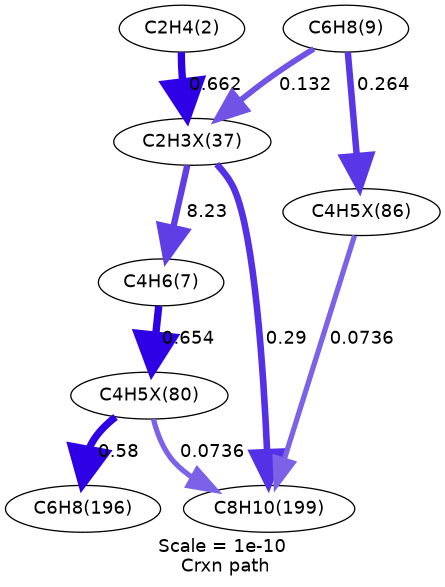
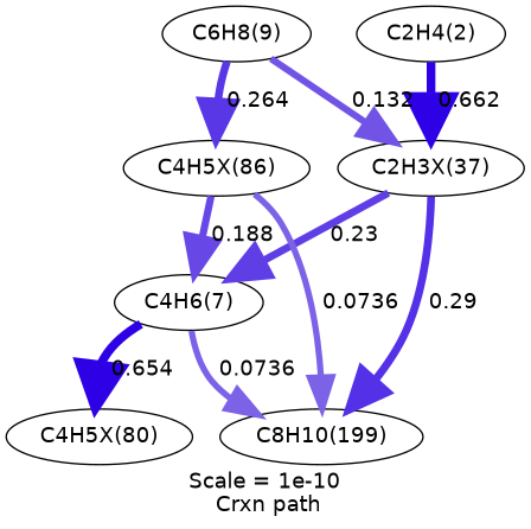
  digraph {
    fontname=Helvetica
    label="Scale = 1e-10\l Crxn path"
    node [fontname=Helvetica]
    edge [arrowsize=2.02 color="0.7, 0.574, 0.9" fontname=Helvetica style="setlinewidth(4.03)"]
    n1 [label="C2H4(2)"]
    n2 [label="C2H3X(37)"]
    n3 [label="C4H6(7)"]
    n4 [label="C8H10(199)"]
    n5 [label="C4H5X(80)"]
-   n6 [label="C6H8(196)"]
    n7 [label="C6H8(9)"]
    n8 [label="C4H5X(86)"]
    n1 -> n2 [arrowsize=2.83 color="0.7, 1.13, 0.9" label=" 0.662" style="setlinewidth(5.65)"]
-   n2 -> n3 [arrowsize=2.44 color="0.7, 0.73, 0.9" label=" 8.23" style="setlinewidth(4.89)"]
+   n2 -> n3 [arrowsize=2.44 color="0.7, 0.73, 0.9" label=" 0.23" style="setlinewidth(4.89)"]
    n2 -> n4 [arrowsize=2.53 color="0.7, 0.79, 0.9" label=" 0.29" style="setlinewidth(5.07)"]
    n3 -> n5 [arrowsize=2.84 color="0.7, 1.15, 0.9" label=" 0.654" style="setlinewidth(5.68)"]
-   n5 -> n4 [label=" 0.0736"]
-   n5 -> n6 [arrowsize=2.79 color="0.7, 1.08, 0.9" label=" 0.58" style="setlinewidth(5.59)"]
+   n3 -> n4 [label=" 0.0736"]
    n7 -> n2 [arrowsize=2.24 color="0.7, 0.632, 0.9" label=" 0.132" style="setlinewidth(4.47)"]
    n7 -> n8 [arrowsize=2.5 color="0.7, 0.764, 0.9" label=" 0.264" style="setlinewidth(4.99)"]
+   n8 -> n3 [arrowsize=2.37 color="0.7, 0.688, 0.9" label=" 0.188" style="setlinewidth(4.74)"]
    n8 -> n4 [label=" 0.0736"]
  }
